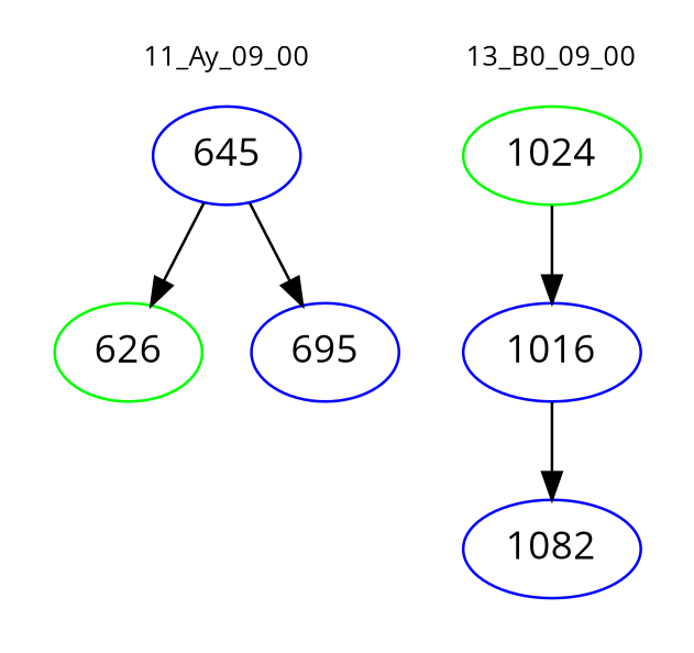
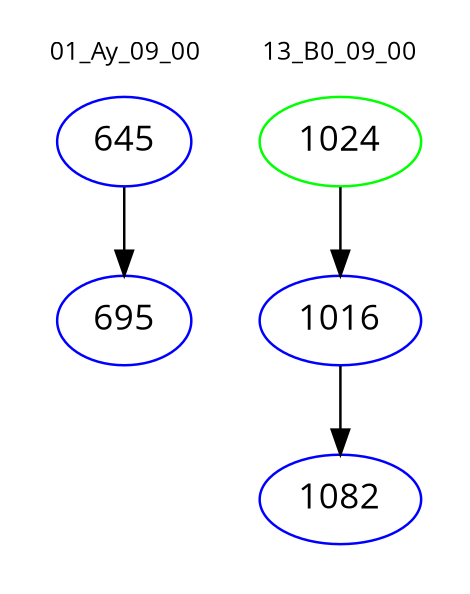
  digraph {
    fontname="Open Sans"
    node [color=blue fontname="Open Sans"]
    edge [color=black fontname="Open Sans"]
    n1 [label=645]
-   n2 [color=green label=626]
    n3 [label=695]
    n4 [label=1016]
    n5 [label=1082]
    n6 [color=green label=1024]
    subgraph cluster_1 {
      color=white
      fontsize=10
-     label="11_Ay_09_00"
+     label="01_Ay_09_00"
      n1
-     n2
      n3
    }
    subgraph cluster_2 {
      color=white
      fontsize=10
      label="13_B0_09_00"
      n4
      n5
      n6
    }
-   n1 -> n2
    n1 -> n3
    n4 -> n5
    n6 -> n4
  }
